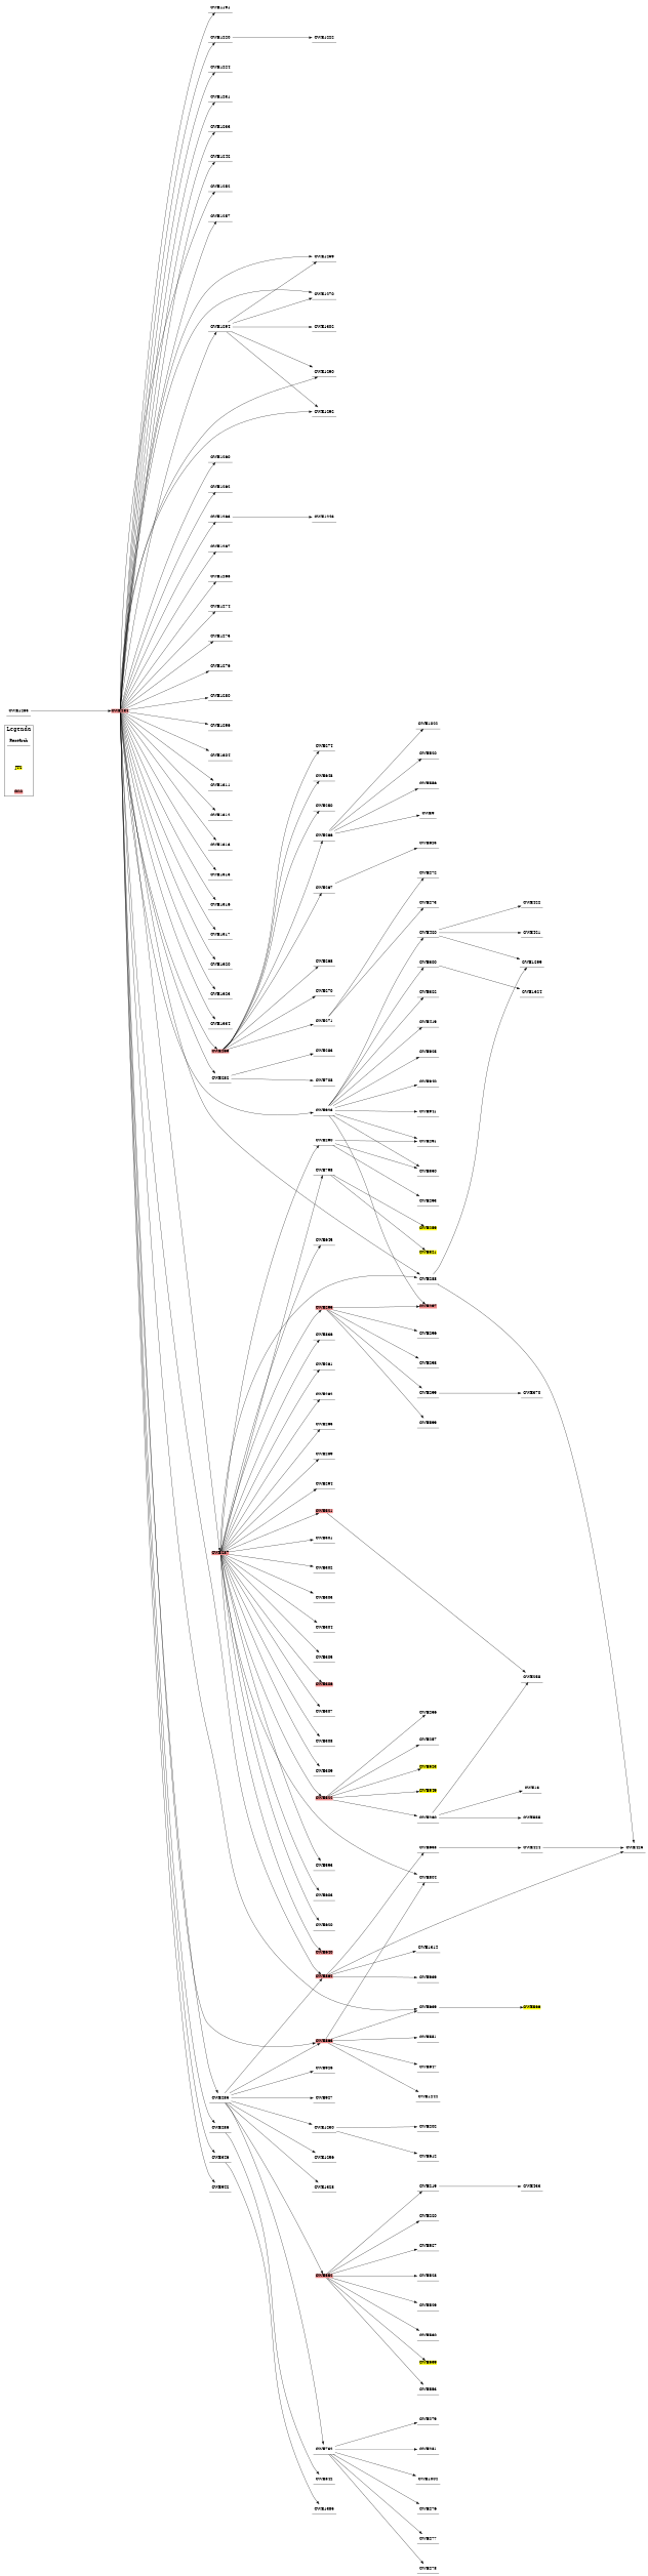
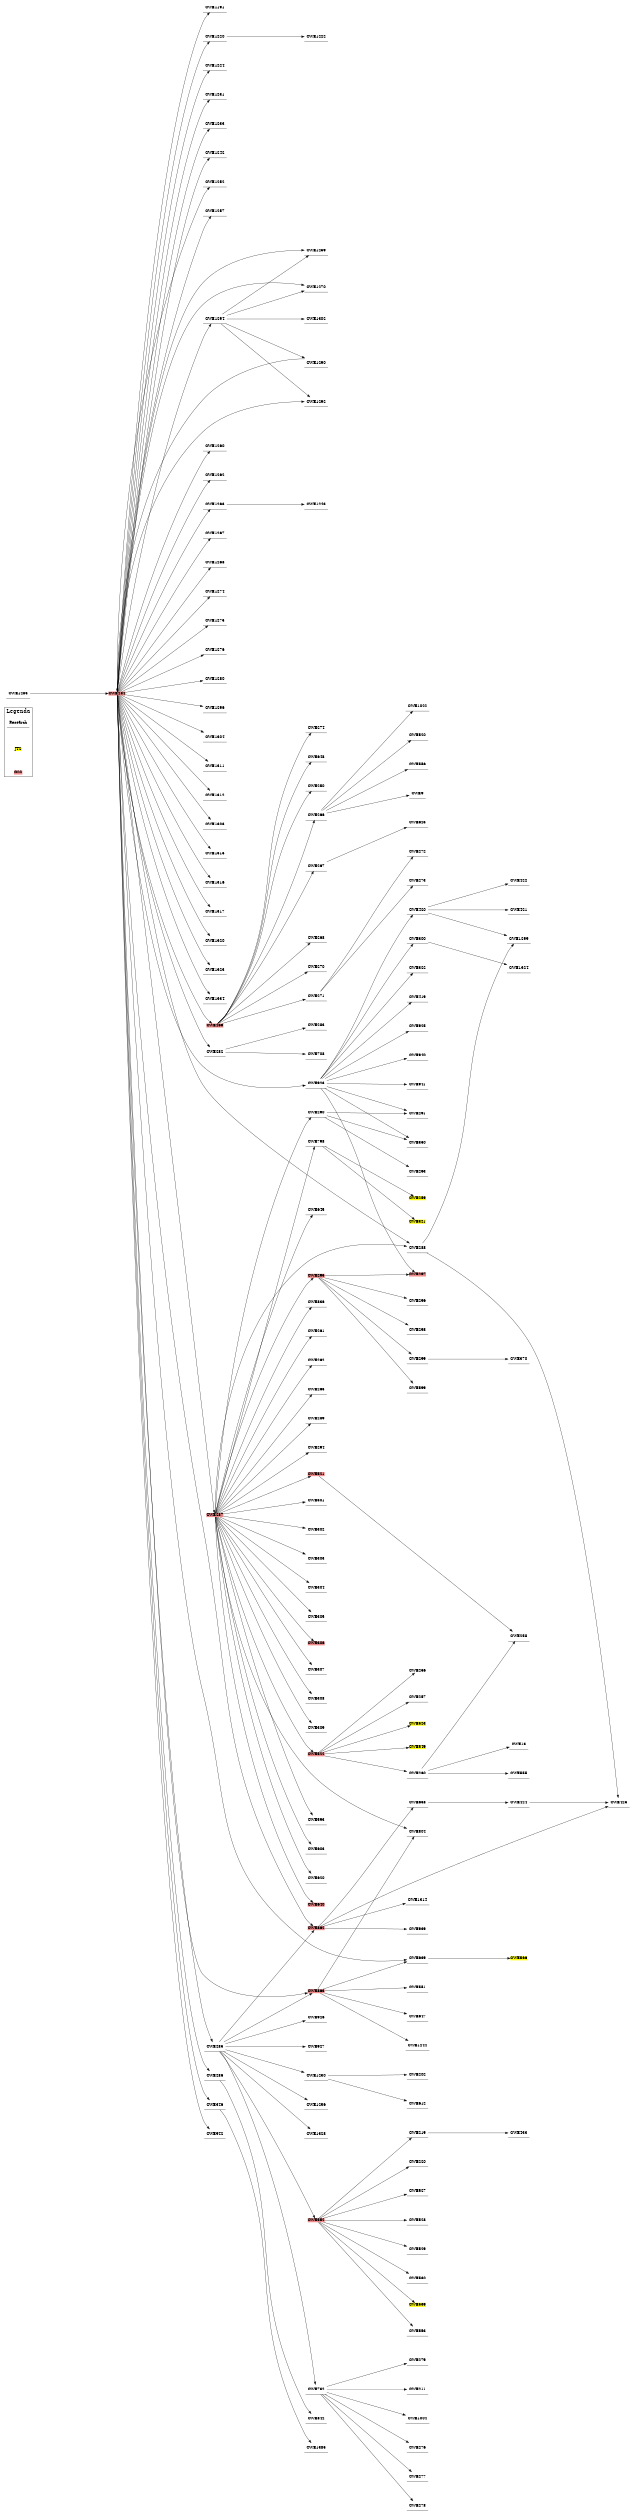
  digraph {
    nodesep=1
    rankdir=LR
    ranksep=4
    splines=true
    node [color=black fillcolor=white shape=underline style=filled]
    n1 [label=Research]
    n2 [fillcolor=yellow label=JTS shape=plain]
    n3 [fillcolor="#f08989" label=OSS shape=plain]
    n4 [fillcolor="#f08989" label=CWE284 shape=plain]
    n5 [label=CWE1191]
    n6 [label=CWE1220]
    n7 [label=CWE1224]
    n8 [label=CWE1231]
    n9 [label=CWE1233]
    n10 [label=CWE1242]
    n11 [label=CWE1252]
    n12 [label=CWE1257]
    n13 [label=CWE1259]
    n14 [label=CWE1260]
    n15 [label=CWE1262]
    n16 [label=CWE1263]
    n17 [label=CWE1267]
    n18 [label=CWE1268]
    n19 [label=CWE1270]
    n20 [label=CWE1274]
    n21 [label=CWE1275]
    n22 [label=CWE1276]
    n23 [label=CWE1280]
    n24 [label=CWE1290]
    n25 [label=CWE1292]
    n26 [label=CWE1294]
    n27 [label=CWE1296]
    n28 [label=CWE1304]
    n29 [label=CWE1311]
    n30 [label=CWE1312]
-   n31 [label=CWE1313]
+   n31 [label=CWE1303]
    n32 [label=CWE1315]
    n33 [label=CWE1316]
    n34 [label=CWE1317]
    n35 [label=CWE1320]
    n36 [label=CWE1323]
    n37 [label=CWE1334]
    n38 [fillcolor="#f08989" label=CWE269 shape=plain]
    n39 [label=CWE282]
    n40 [label=CWE285]
    n41 [label=CWE286]
    n42 [fillcolor="#f08989" label=CWE287 shape=plain]
    n43 [label=CWE288]
    n44 [label=CWE346]
    n45 [label=CWE639]
    n46 [fillcolor="#f08989" label=CWE862 shape=plain]
    n47 [fillcolor="#f08989" label=CWE863 shape=plain]
    n48 [label=CWE923]
    n49 [label=CWE942]
    n50 [label=CWE1222]
    n51 [label=CWE1243]
    n52 [label=CWE1283]
    n53 [label=CWE1302]
    n54 [label=CWE250]
    n55 [label=CWE266]
    n56 [label=CWE267]
    n57 [label=CWE268]
    n58 [label=CWE270]
    n59 [label=CWE271]
    n60 [label=CWE274]
    n61 [label=CWE648]
    n62 [label=CWE283]
    n63 [label=CWE708]
    n64 [label=CWE1230]
    n65 [label=CWE1256]
    n66 [label=CWE1328]
    n67 [fillcolor="#f08989" label=CWE552 shape=plain]
    n68 [label=CWE732]
    n69 [label=CWE926]
    n70 [label=CWE927]
    n71 [label=CWE842]
    n72 [label=CWE261]
    n73 [label=CWE262]
    n74 [label=CWE263]
    n75 [label=CWE289]
    n76 [label=CWE290]
    n77 [label=CWE294]
    n78 [fillcolor="#f08989" label=CWE295 shape=plain]
    n79 [label=CWE301]
    n80 [label=CWE302]
    n81 [label=CWE303]
    n82 [label=CWE304]
    n83 [label=CWE305]
    n84 [fillcolor="#f08989" label=CWE306 shape=plain]
    n85 [label=CWE307]
    n86 [label=CWE308]
    n87 [label=CWE309]
    n88 [fillcolor="#f08989" label=CWE521 shape=plain]
    n89 [fillcolor="#f08989" label=CWE522 shape=plain]
    n90 [label=CWE593]
    n91 [label=CWE603]
    n92 [label=CWE620]
    n93 [fillcolor="#f08989" label=CWE640 shape=plain]
    n94 [label=CWE645]
    n95 [label=CWE798]
    n96 [label=CWE804]
    n97 [label=CWE836]
    n98 [label=CWE1299]
    n99 [label=CWE425]
    n100 [label=CWE1385]
    n101 [fillcolor=yellow label=CWE566 shape=plain]
    n102 [label=CWE1314]
    n103 [label=CWE638]
    n104 [label=CWE939]
    n105 [label=CWE1244]
    n106 [label=CWE551]
    n107 [label=CWE647]
    n108 [label=CWE291]
    n109 [fillcolor="#f08989" label=CWE297 shape=plain]
    n110 [label=CWE300]
    n111 [label=CWE322]
    n112 [label=CWE350]
    n113 [label=CWE419]
    n114 [label=CWE420]
    n115 [label=CWE925]
    n116 [label=CWE940]
    n117 [label=CWE941]
    n118 [label=CWE1022]
    n119 [label=CWE520]
    n120 [label=CWE556]
    n121 [label=CWE9]
    n122 [label=CWE623]
    n123 [label=CWE272]
    n124 [label=CWE273]
    n125 [label=CWE202]
    n126 [label=CWE612]
    n127 [label=CWE219]
    n128 [label=CWE220]
    n129 [label=CWE527]
    n130 [label=CWE528]
    n131 [label=CWE529]
    n132 [label=CWE530]
    n133 [fillcolor=yellow label=CWE539 shape=plain]
    n134 [label=CWE553]
    n135 [label=CWE1004]
    n136 [label=CWE276]
    n137 [label=CWE277]
    n138 [label=CWE278]
    n139 [label=CWE279]
-   n140 [label=CWE281]
+   n140 [label=CWE211]
    n141 [label=CWE293]
    n142 [label=CWE296]
    n143 [label=CWE298]
    n144 [label=CWE299]
    n145 [label=CWE599]
    n146 [label=CWE258]
    n147 [label=CWE256 shape=plain]
    n148 [label=CWE257]
    n149 [label=CWE260]
    n150 [fillcolor=yellow label=CWE523 shape=plain]
    n151 [fillcolor=yellow label=CWE549 shape=plain]
    n152 [fillcolor=yellow label=CWE259 shape=plain]
    n153 [fillcolor=yellow label=CWE321 shape=plain]
    n154 [label=CWE424]
    n155 [label=CWE1324]
    n156 [label=CWE421]
    n157 [label=CWE422]
    n158 [label=CWE433]
    n159 [label=CWE370]
    n160 [label=CWE13]
    n161 [label=CWE555]
    subgraph cluster_1 {
      fontsize=20
      label=Legenda
      n1
      n2
      n3
    }
    n4 -> n5
    n4 -> n6
    n4 -> n7
    n4 -> n8
    n4 -> n9
    n4 -> n10
    n4 -> n11
    n4 -> n12
    n4 -> n13
    n4 -> n14
    n4 -> n15
    n4 -> n16
    n4 -> n17
    n4 -> n18
    n4 -> n19
    n4 -> n20
    n4 -> n21
    n4 -> n22
    n4 -> n23
-   n4 -> n24
+   n24 -> n4
    n4 -> n25
    n4 -> n26
    n4 -> n27
    n4 -> n28
    n4 -> n29
    n4 -> n30
    n4 -> n31
    n4 -> n32
    n4 -> n33
    n4 -> n34
    n4 -> n35
    n4 -> n36
    n4 -> n37
    n4 -> n38
    n4 -> n39
    n4 -> n40
    n4 -> n41
    n4 -> n42
    n4 -> n43
    n4 -> n44
    n4 -> n45
    n4 -> n46
    n4 -> n47
    n4 -> n48
    n4 -> n49
    n6 -> n50
    n16 -> n51
    n26 -> n13
    n26 -> n19
    n26 -> n24
    n26 -> n25
    n26 -> n53
    n38 -> n54
    n38 -> n55
    n38 -> n56
    n38 -> n57
    n38 -> n58
    n38 -> n59
    n38 -> n60
    n38 -> n61
    n39 -> n62
    n39 -> n63
    n40 -> n46
    n40 -> n47
    n40 -> n64
    n40 -> n65
    n40 -> n66
    n40 -> n67
    n40 -> n68
    n40 -> n69
    n40 -> n70
    n41 -> n71
    n42 -> n43
    n42 -> n72
    n42 -> n73
    n42 -> n74
    n42 -> n75
    n42 -> n76
    n42 -> n77
    n42 -> n78
    n42 -> n79
    n42 -> n80
    n42 -> n81
    n42 -> n82
    n42 -> n83
    n42 -> n84
    n42 -> n85
    n42 -> n86
    n42 -> n87
    n42 -> n88
    n42 -> n89
    n42 -> n90
    n42 -> n91
    n42 -> n92
    n42 -> n93
    n42 -> n94
    n42 -> n95
    n42 -> n96
    n42 -> n97
    n43 -> n98
    n43 -> n99
    n44 -> n100
    n45 -> n101
    n46 -> n99
    n46 -> n102
    n46 -> n103
    n46 -> n104
    n47 -> n45
    n47 -> n96
    n47 -> n105
    n47 -> n106
    n47 -> n107
    n48 -> n108
    n48 -> n109
    n48 -> n110
    n48 -> n111
    n48 -> n112
    n48 -> n113
    n48 -> n114
    n48 -> n115
    n48 -> n116
    n48 -> n117
    n52 -> n4
    n55 -> n118
    n55 -> n119
    n55 -> n120
    n55 -> n121
    n56 -> n122
    n59 -> n123
    n59 -> n124
    n64 -> n125
    n64 -> n126
    n67 -> n127
    n67 -> n128
    n67 -> n129
    n67 -> n130
    n67 -> n131
    n67 -> n132
    n67 -> n133
    n67 -> n134
    n68 -> n135
    n68 -> n136
    n68 -> n137
    n68 -> n138
    n68 -> n139
    n68 -> n140
    n76 -> n108
    n76 -> n112
    n76 -> n141
    n78 -> n109
    n78 -> n142
    n78 -> n143
    n78 -> n144
    n78 -> n145
    n88 -> n146
    n89 -> n147
    n89 -> n148
    n89 -> n149
    n89 -> n150
    n89 -> n151
    n95 -> n152
    n95 -> n153
    n103 -> n154
    n110 -> n155
    n114 -> n98
    n114 -> n156
    n114 -> n157
    n127 -> n158
    n144 -> n159
    n149 -> n146
    n149 -> n160
    n149 -> n161
    n154 -> n99
  }
